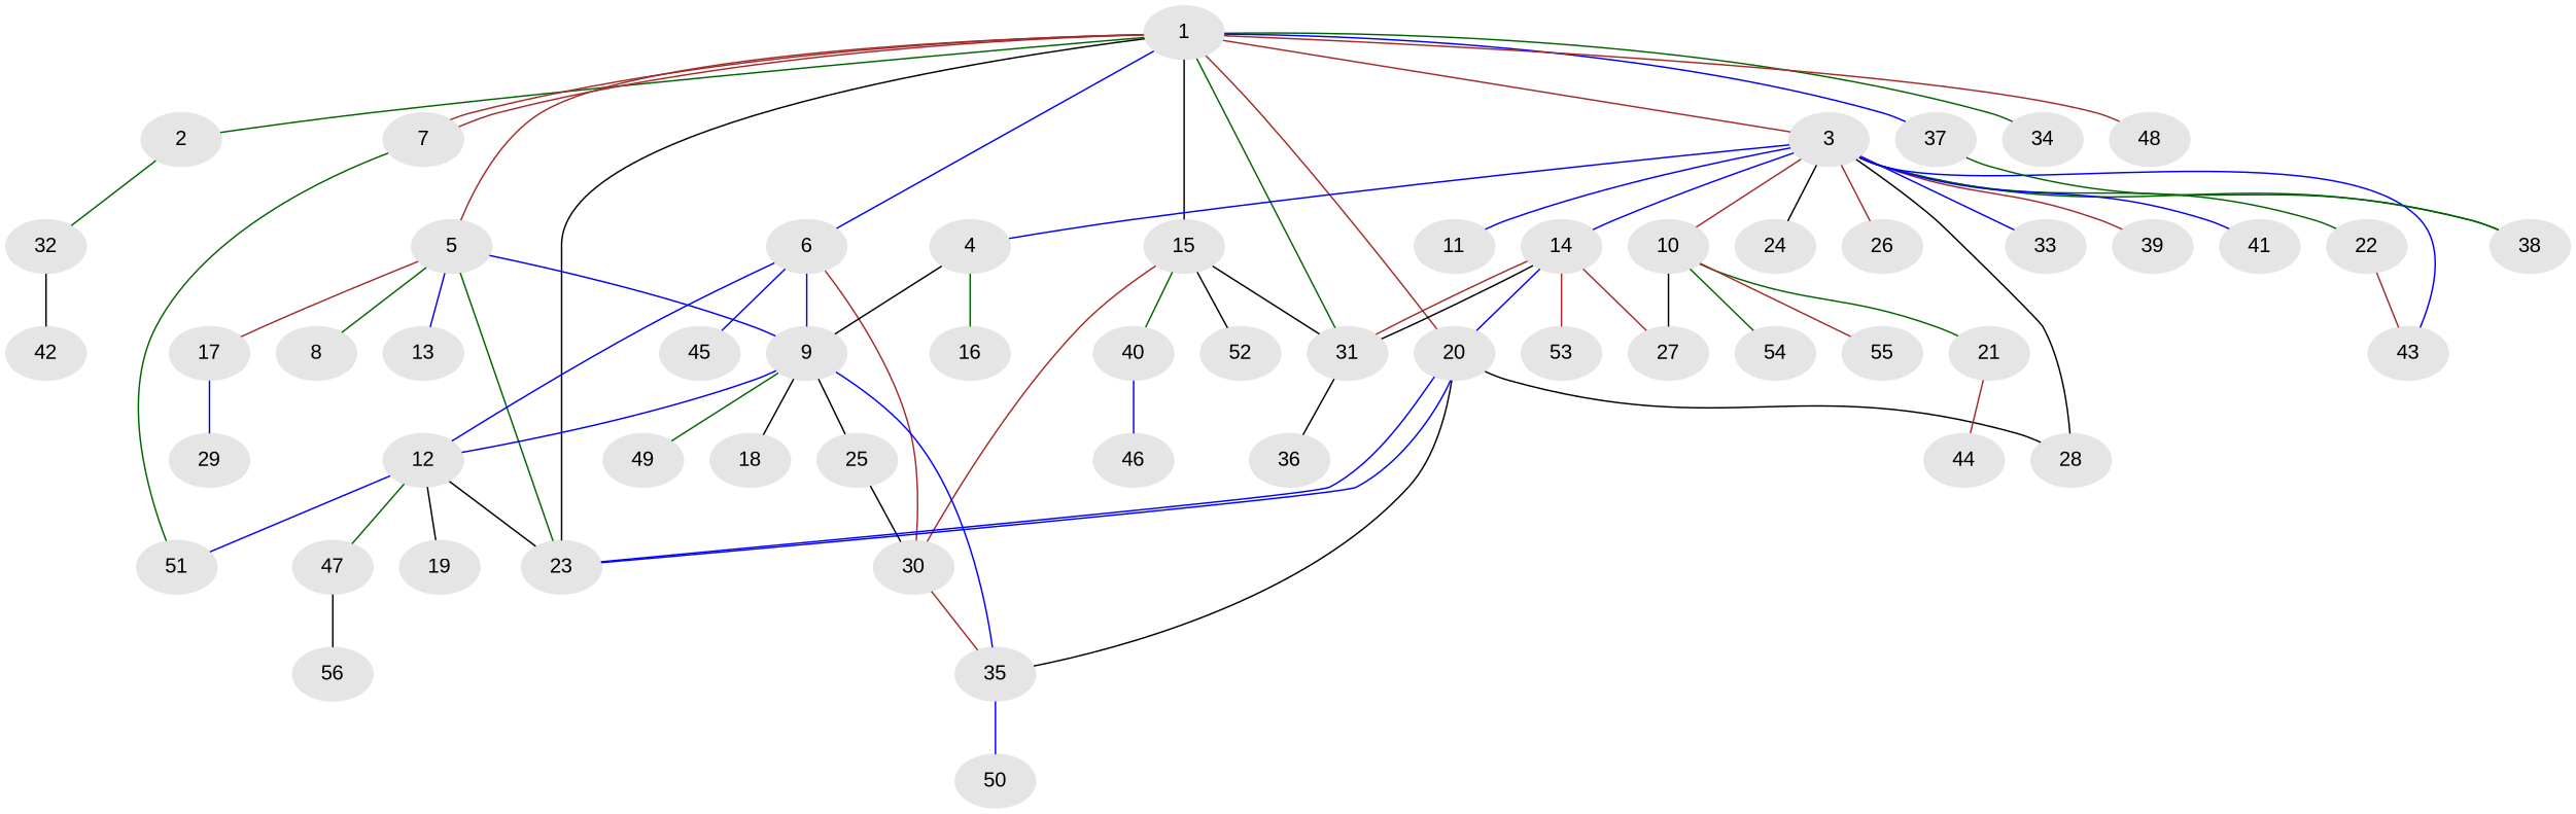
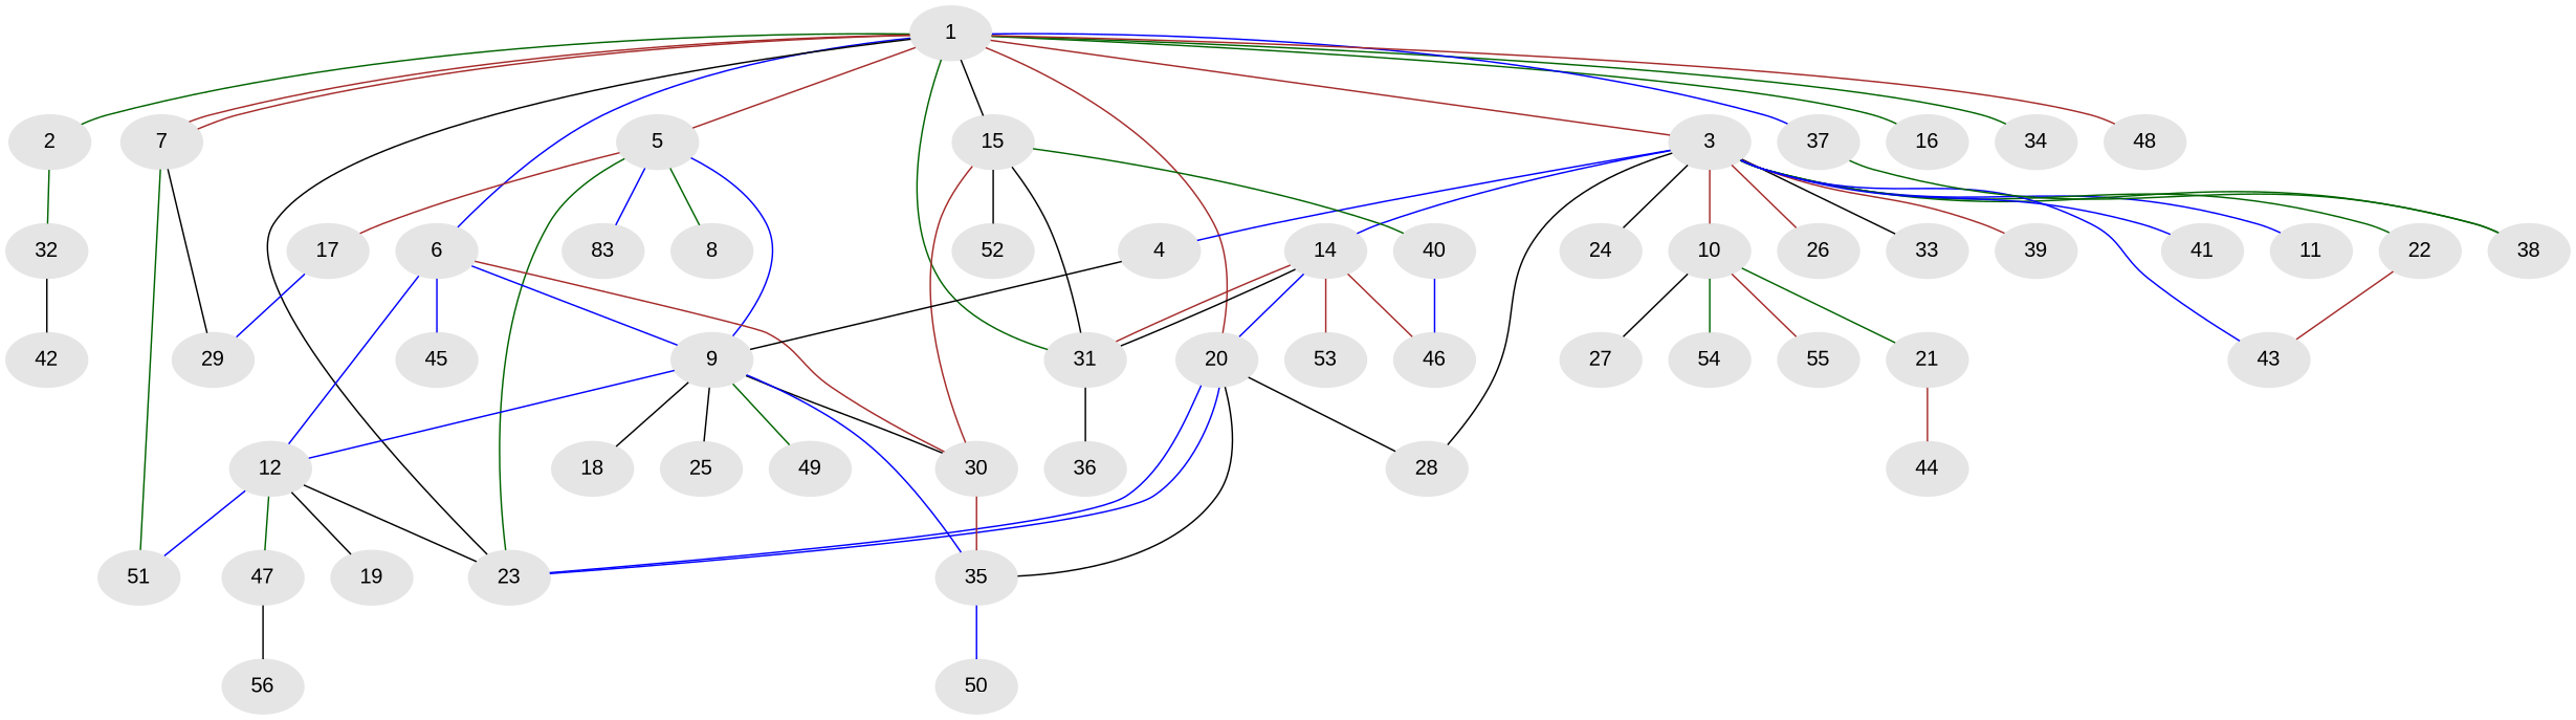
  graph {
    fontname="Liberation Sans"
    node [color=gray90 fontname="Liberation Sans" style=filled]
    edge [color=blue fontname="Liberation Sans"]
    1
    2
    3
    5
    6
    7
    15
    16
    20
    23
    31
    34
    37
    48
    32
    4
    10
    11
    14
    22
    24
    26
    28
    33
    38
    39
    41
    43
    9
    8
-   13
+   13 [label=83]
    17
    12
    30
    45
    29
    51
    40
    52
    35
    36
    42
    21
    27
    54
    55
    46
    53
    18
    25
    49
    19
    47
    50
    44
    56
    1 -- 2 [color=darkgreen]
    1 -- 3 [color=brown]
    1 -- 5 [color=brown]
    1 -- 6
    1 -- 7 [color=brown]
    1 -- 7 [color=brown]
    1 -- 15 [color=black]
-   4 -- 16 [color=darkgreen]
+   1 -- 16 [color=darkgreen]
    1 -- 20 [color=brown]
    1 -- 23 [color=black]
    1 -- 31 [color=darkgreen]
    1 -- 34 [color=darkgreen]
    1 -- 37
    1 -- 48 [color=brown]
    2 -- 32 [color=darkgreen]
    3 -- 4
    3 -- 10 [color=brown]
    3 -- 11
    3 -- 14
    3 -- 22 [color=darkgreen]
    3 -- 24 [color=black]
    3 -- 26 [color=brown]
    3 -- 28 [color=black]
-   3 -- 33
+   3 -- 33 [color=black]
    3 -- 38 [color=darkgreen]
    3 -- 39 [color=brown]
    3 -- 41
    3 -- 43
    5 -- 23 [color=darkgreen]
    5 -- 9
    5 -- 8 [color=darkgreen]
    5 -- 13
    5 -- 17 [color=brown]
    6 -- 9
    6 -- 12
    6 -- 30 [color=brown]
    6 -- 45
+   7 -- 29 [color=black]
    7 -- 51 [color=darkgreen]
    15 -- 31 [color=black]
    15 -- 30 [color=brown]
    15 -- 40 [color=darkgreen]
    15 -- 52 [color=black]
    20 -- 23
    20 -- 23
    20 -- 28 [color=black]
    20 -- 35 [color=black]
    31 -- 36 [color=black]
    37 -- 38 [color=darkgreen]
    32 -- 42 [color=black]
    4 -- 9 [color=black]
    10 -- 21 [color=darkgreen]
    10 -- 27 [color=black]
    10 -- 54 [color=darkgreen]
    10 -- 55 [color=brown]
    14 -- 20
    14 -- 31 [color=brown]
    14 -- 31 [color=black]
-   14 -- 27 [color=brown]
+   14 -- 46 [color=brown]
    14 -- 53 [color=brown]
    22 -- 43 [color=brown]
    9 -- 12
-   25 -- 30 [color=black]
+   9 -- 30 [color=black]
    9 -- 35
    9 -- 18 [color=black]
    9 -- 25 [color=black]
    9 -- 49 [color=darkgreen]
    17 -- 29
    12 -- 23 [color=black]
    12 -- 51
    12 -- 19 [color=black]
    12 -- 47 [color=darkgreen]
    30 -- 35 [color=brown]
    40 -- 46
    35 -- 50
    21 -- 44 [color=brown]
    47 -- 56 [color=black]
  }
